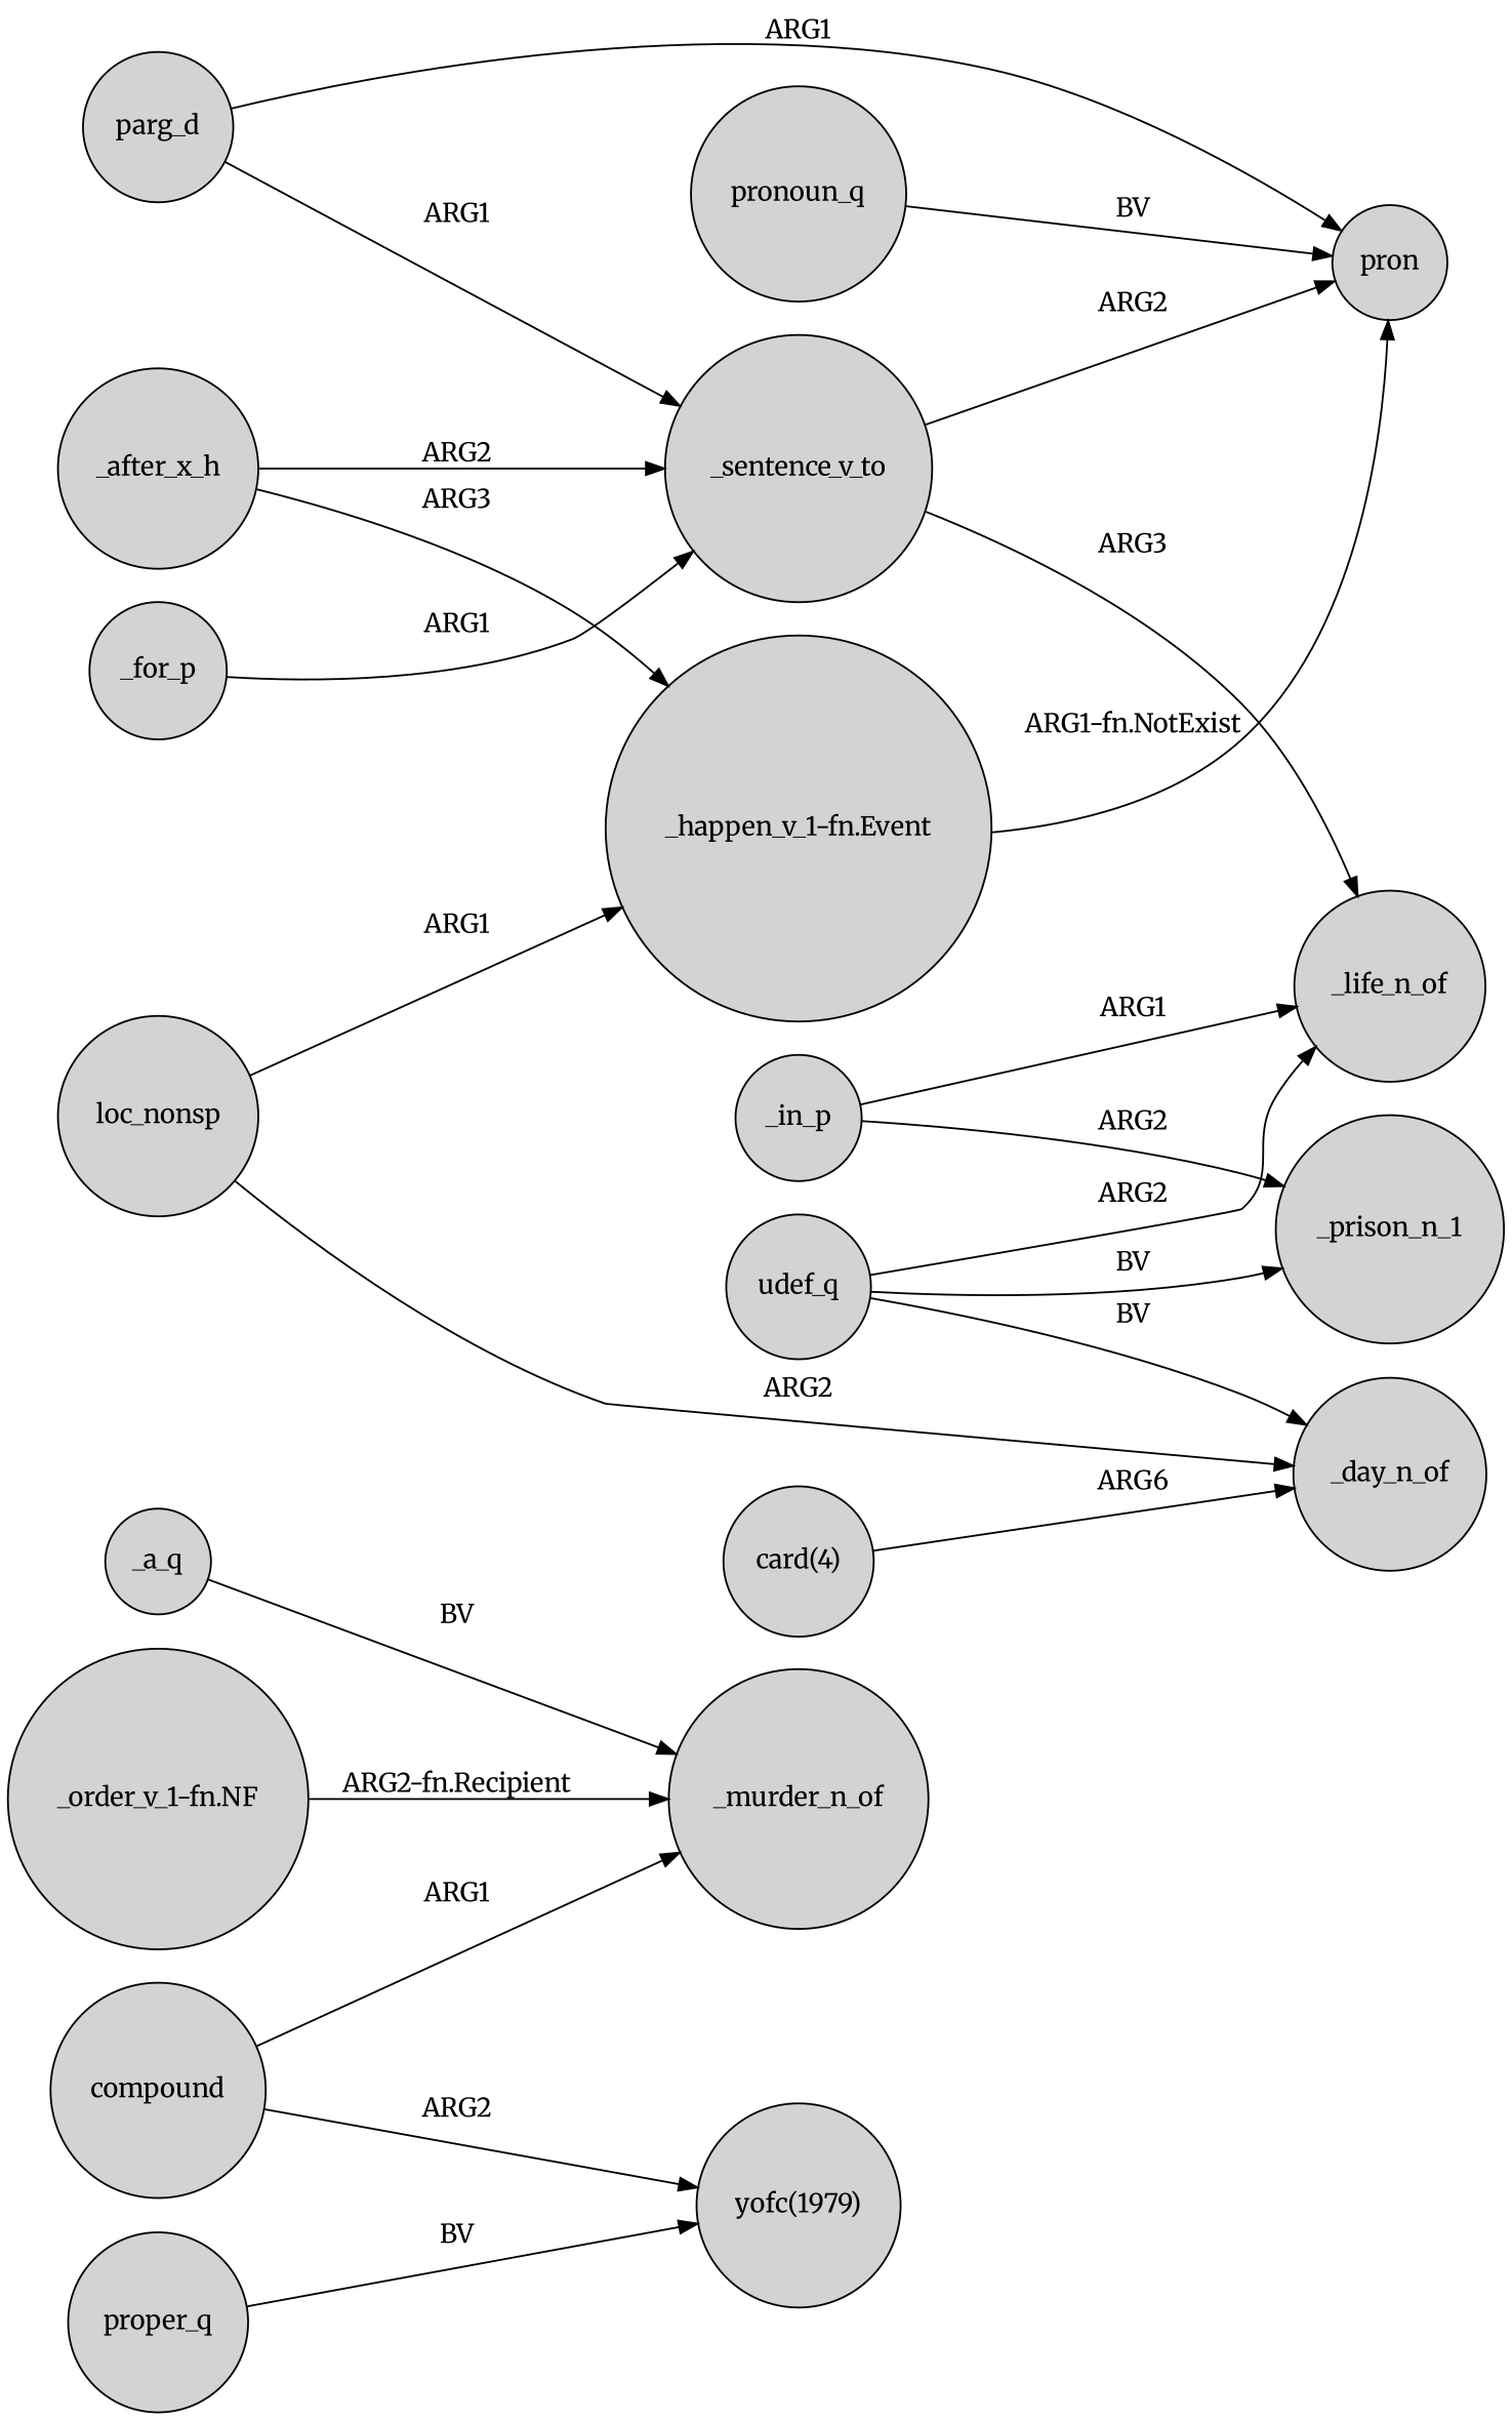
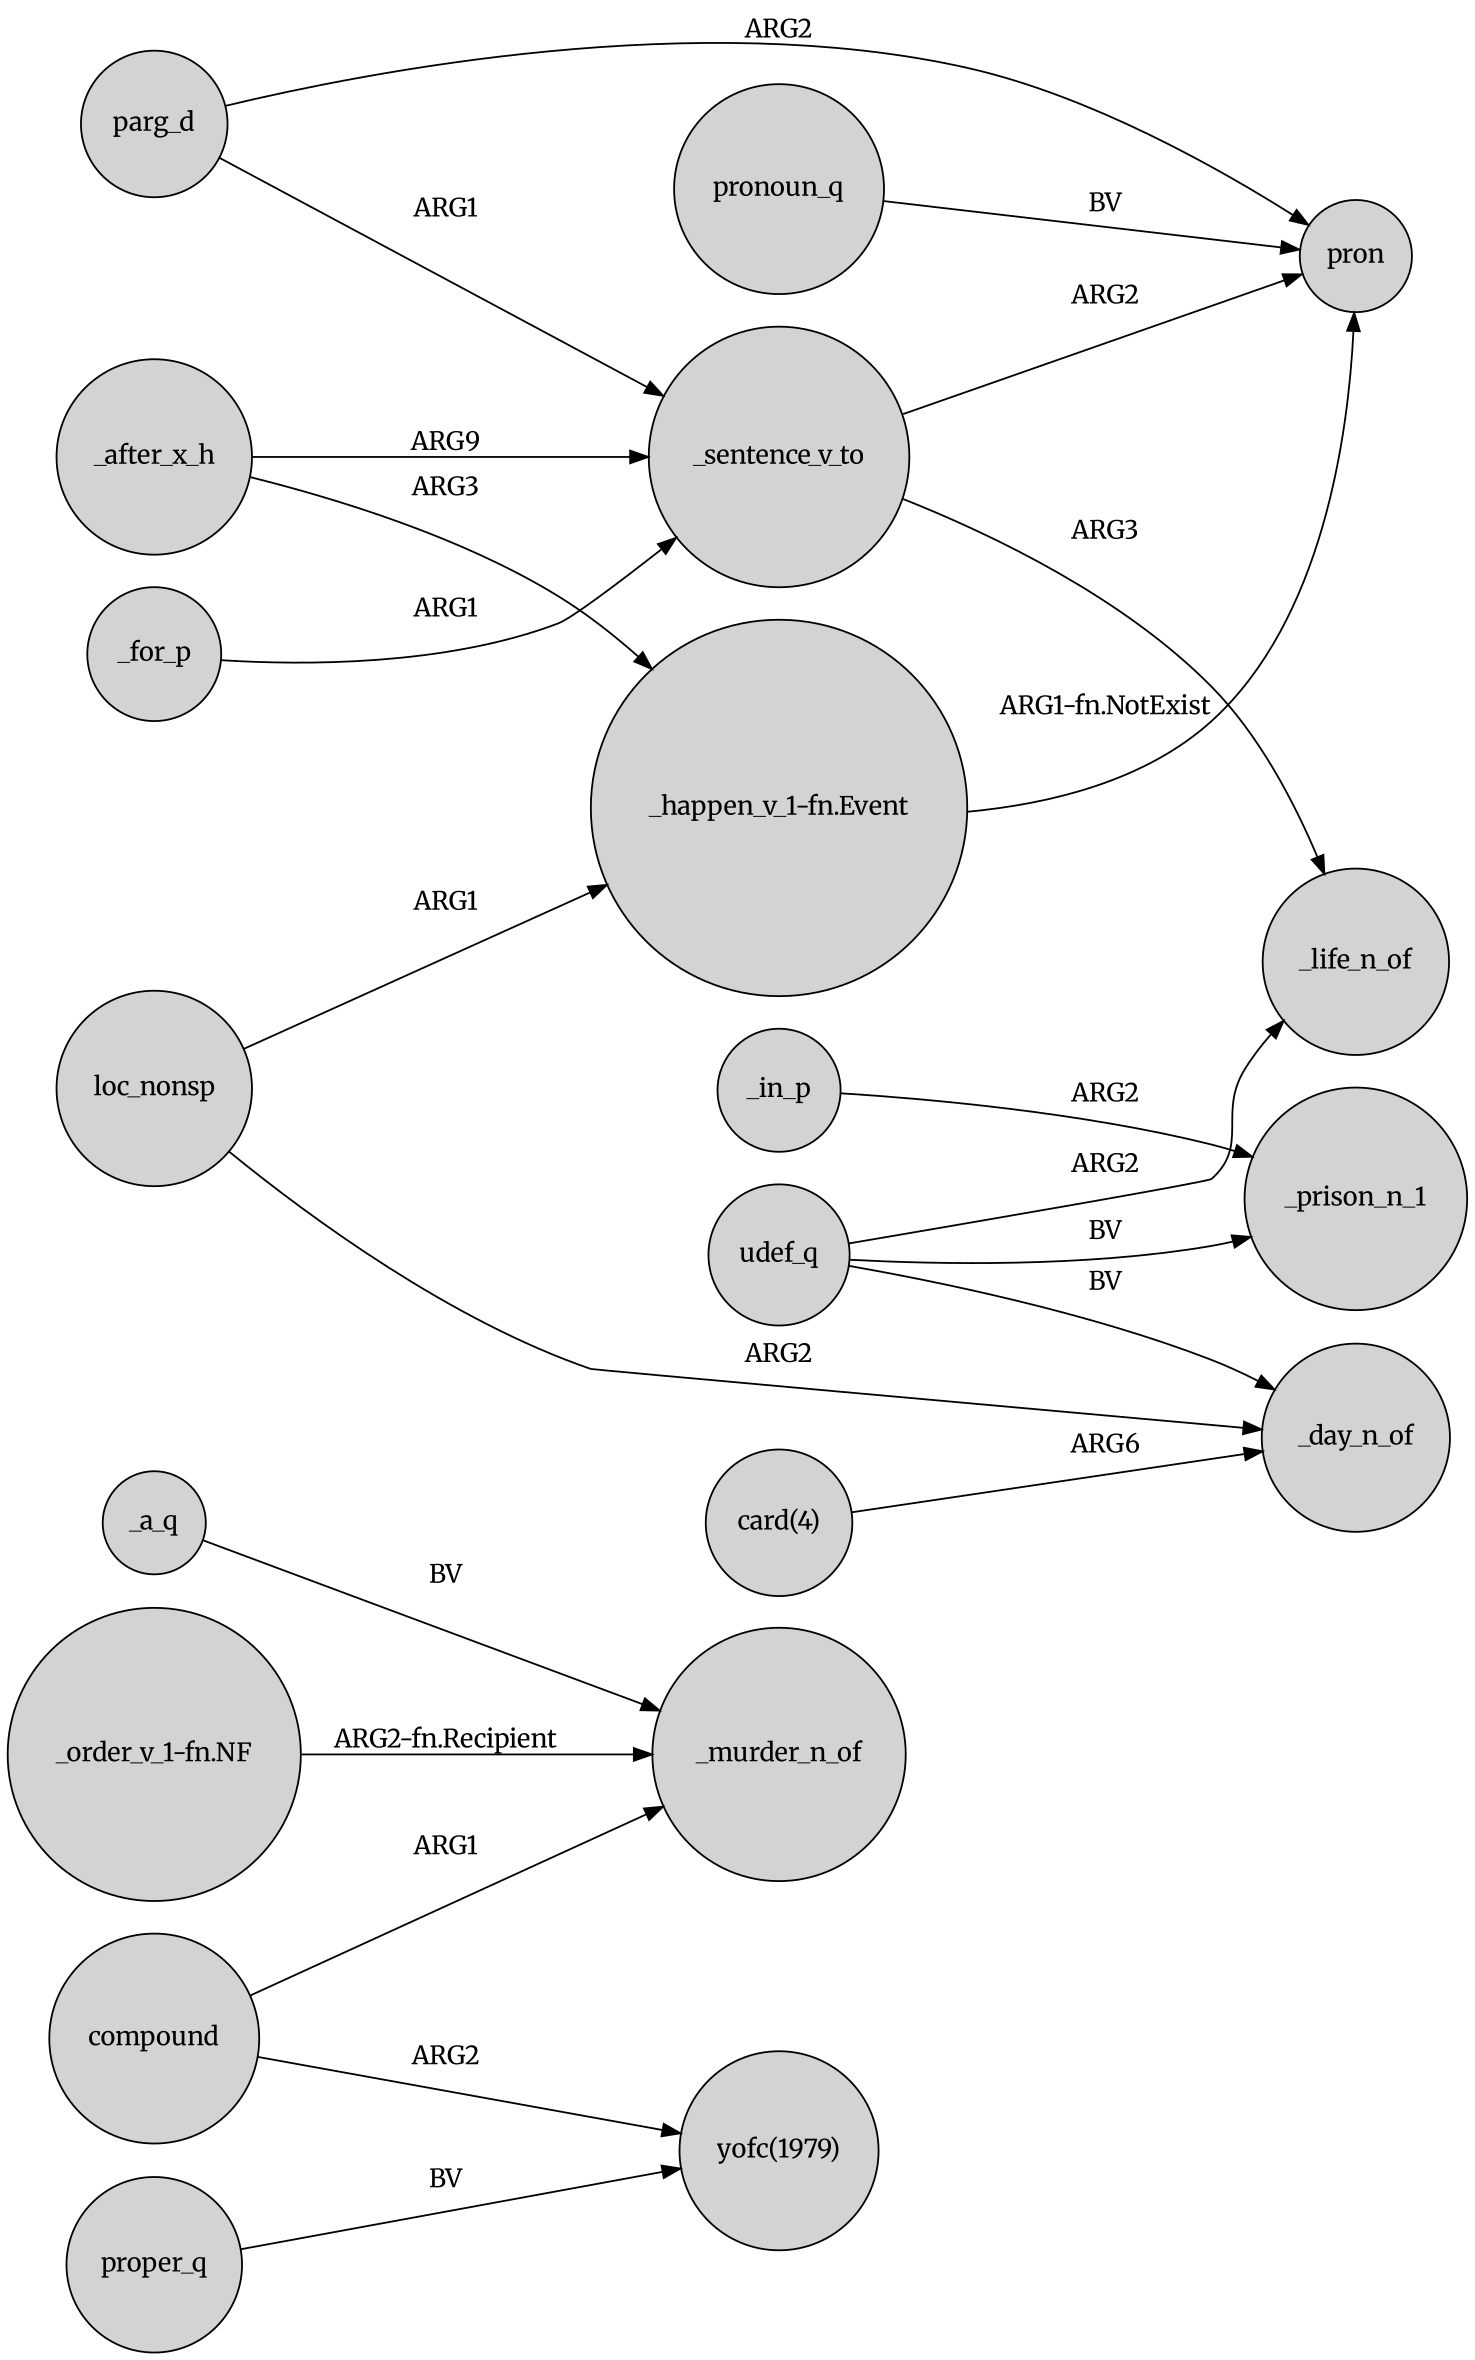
  digraph {
    fontname=Merriweather
    rankdir=LR
    node [fontname=Merriweather shape=circle style=filled]
    edge [fontname=Merriweather]
    "_order_v_1-fn.NF"
    _murder_n_of
    udef_q
    _life_n_of
    _day_n_of
    _prison_n_1
    compound
    "yofc(1979)"
    _a_q
    _for_p
    _sentence_v_to
    pron
    "card(4)"
    parg_d
    _in_p
    _after_x_h
    "_happen_v_1-fn.Event"
    pronoun_q
    loc_nonsp
    proper_q
    "_order_v_1-fn.NF" -> _murder_n_of [label="ARG2-fn.Recipient"]
    udef_q -> _life_n_of [label=ARG2]
    udef_q -> _day_n_of [label=BV]
    udef_q -> _prison_n_1 [label=BV]
    compound -> _murder_n_of [label=ARG1]
    compound -> "yofc(1979)" [label=ARG2]
    _a_q -> _murder_n_of [label=BV]
    _for_p -> _sentence_v_to [label=ARG1]
    _sentence_v_to -> _life_n_of [label=ARG3]
    _sentence_v_to -> pron [label=ARG2]
    "card(4)" -> _day_n_of [label=ARG6]
    parg_d -> _sentence_v_to [label=ARG1]
-   parg_d -> pron [label=ARG1]
-   _in_p -> _life_n_of [label=ARG1]
+   parg_d -> pron [label=ARG2]
    _in_p -> _prison_n_1 [label=ARG2]
-   _after_x_h -> _sentence_v_to [label=ARG2]
+   _after_x_h -> _sentence_v_to [label=ARG9]
    _after_x_h -> "_happen_v_1-fn.Event" [label=ARG3]
    "_happen_v_1-fn.Event" -> pron [label="ARG1-fn.NotExist"]
    pronoun_q -> pron [label=BV]
    loc_nonsp -> _day_n_of [label=ARG2]
    loc_nonsp -> "_happen_v_1-fn.Event" [label=ARG1]
    proper_q -> "yofc(1979)" [label=BV]
  }
